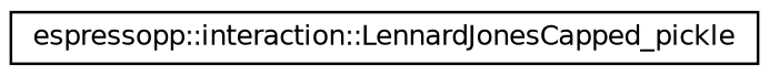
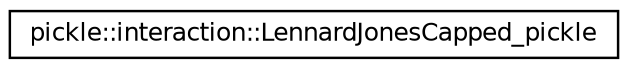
  digraph {
    rankdir=LR
-   n1 [color=black fillcolor=white fontname=Helvetica fontsize=10 height=0.2 label="espressopp::interaction::LennardJonesCapped_pickle" shape=record style=filled width=0.4]
+   n1 [color=black fillcolor=white fontname=Helvetica fontsize=10 height=0.2 label="pickle::interaction::LennardJonesCapped_pickle" shape=record style=filled width=0.4]
  }
